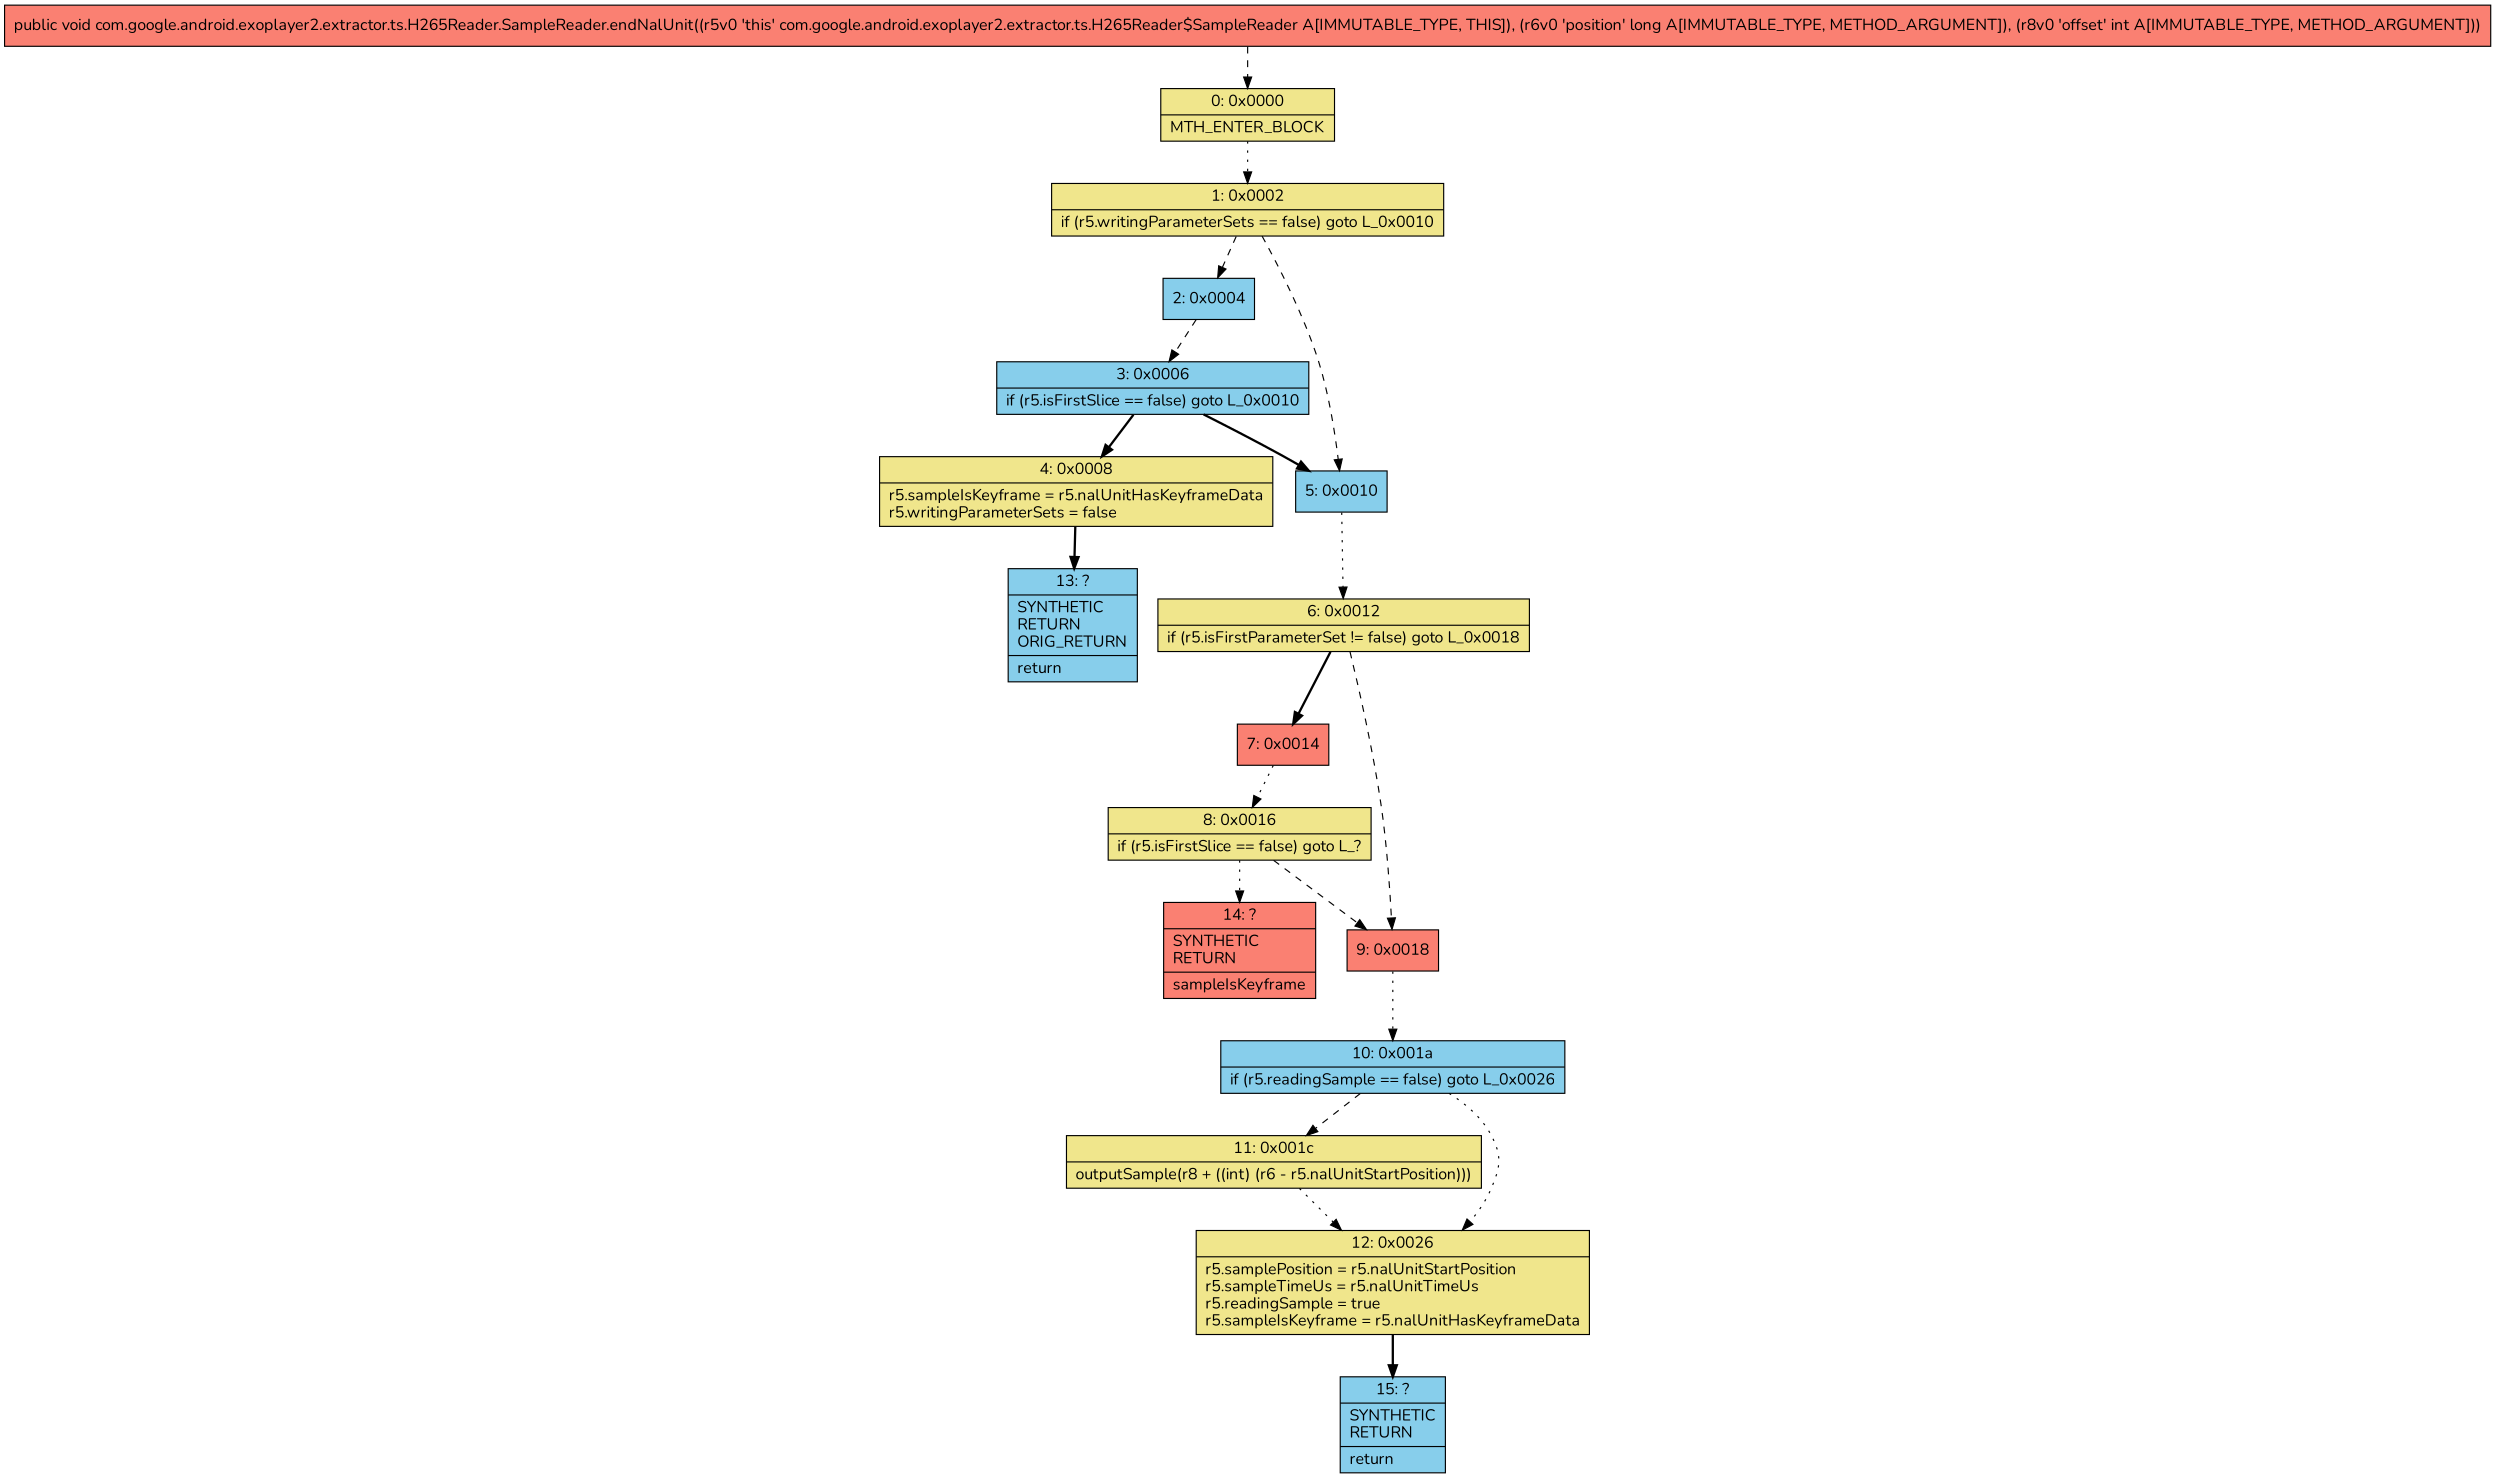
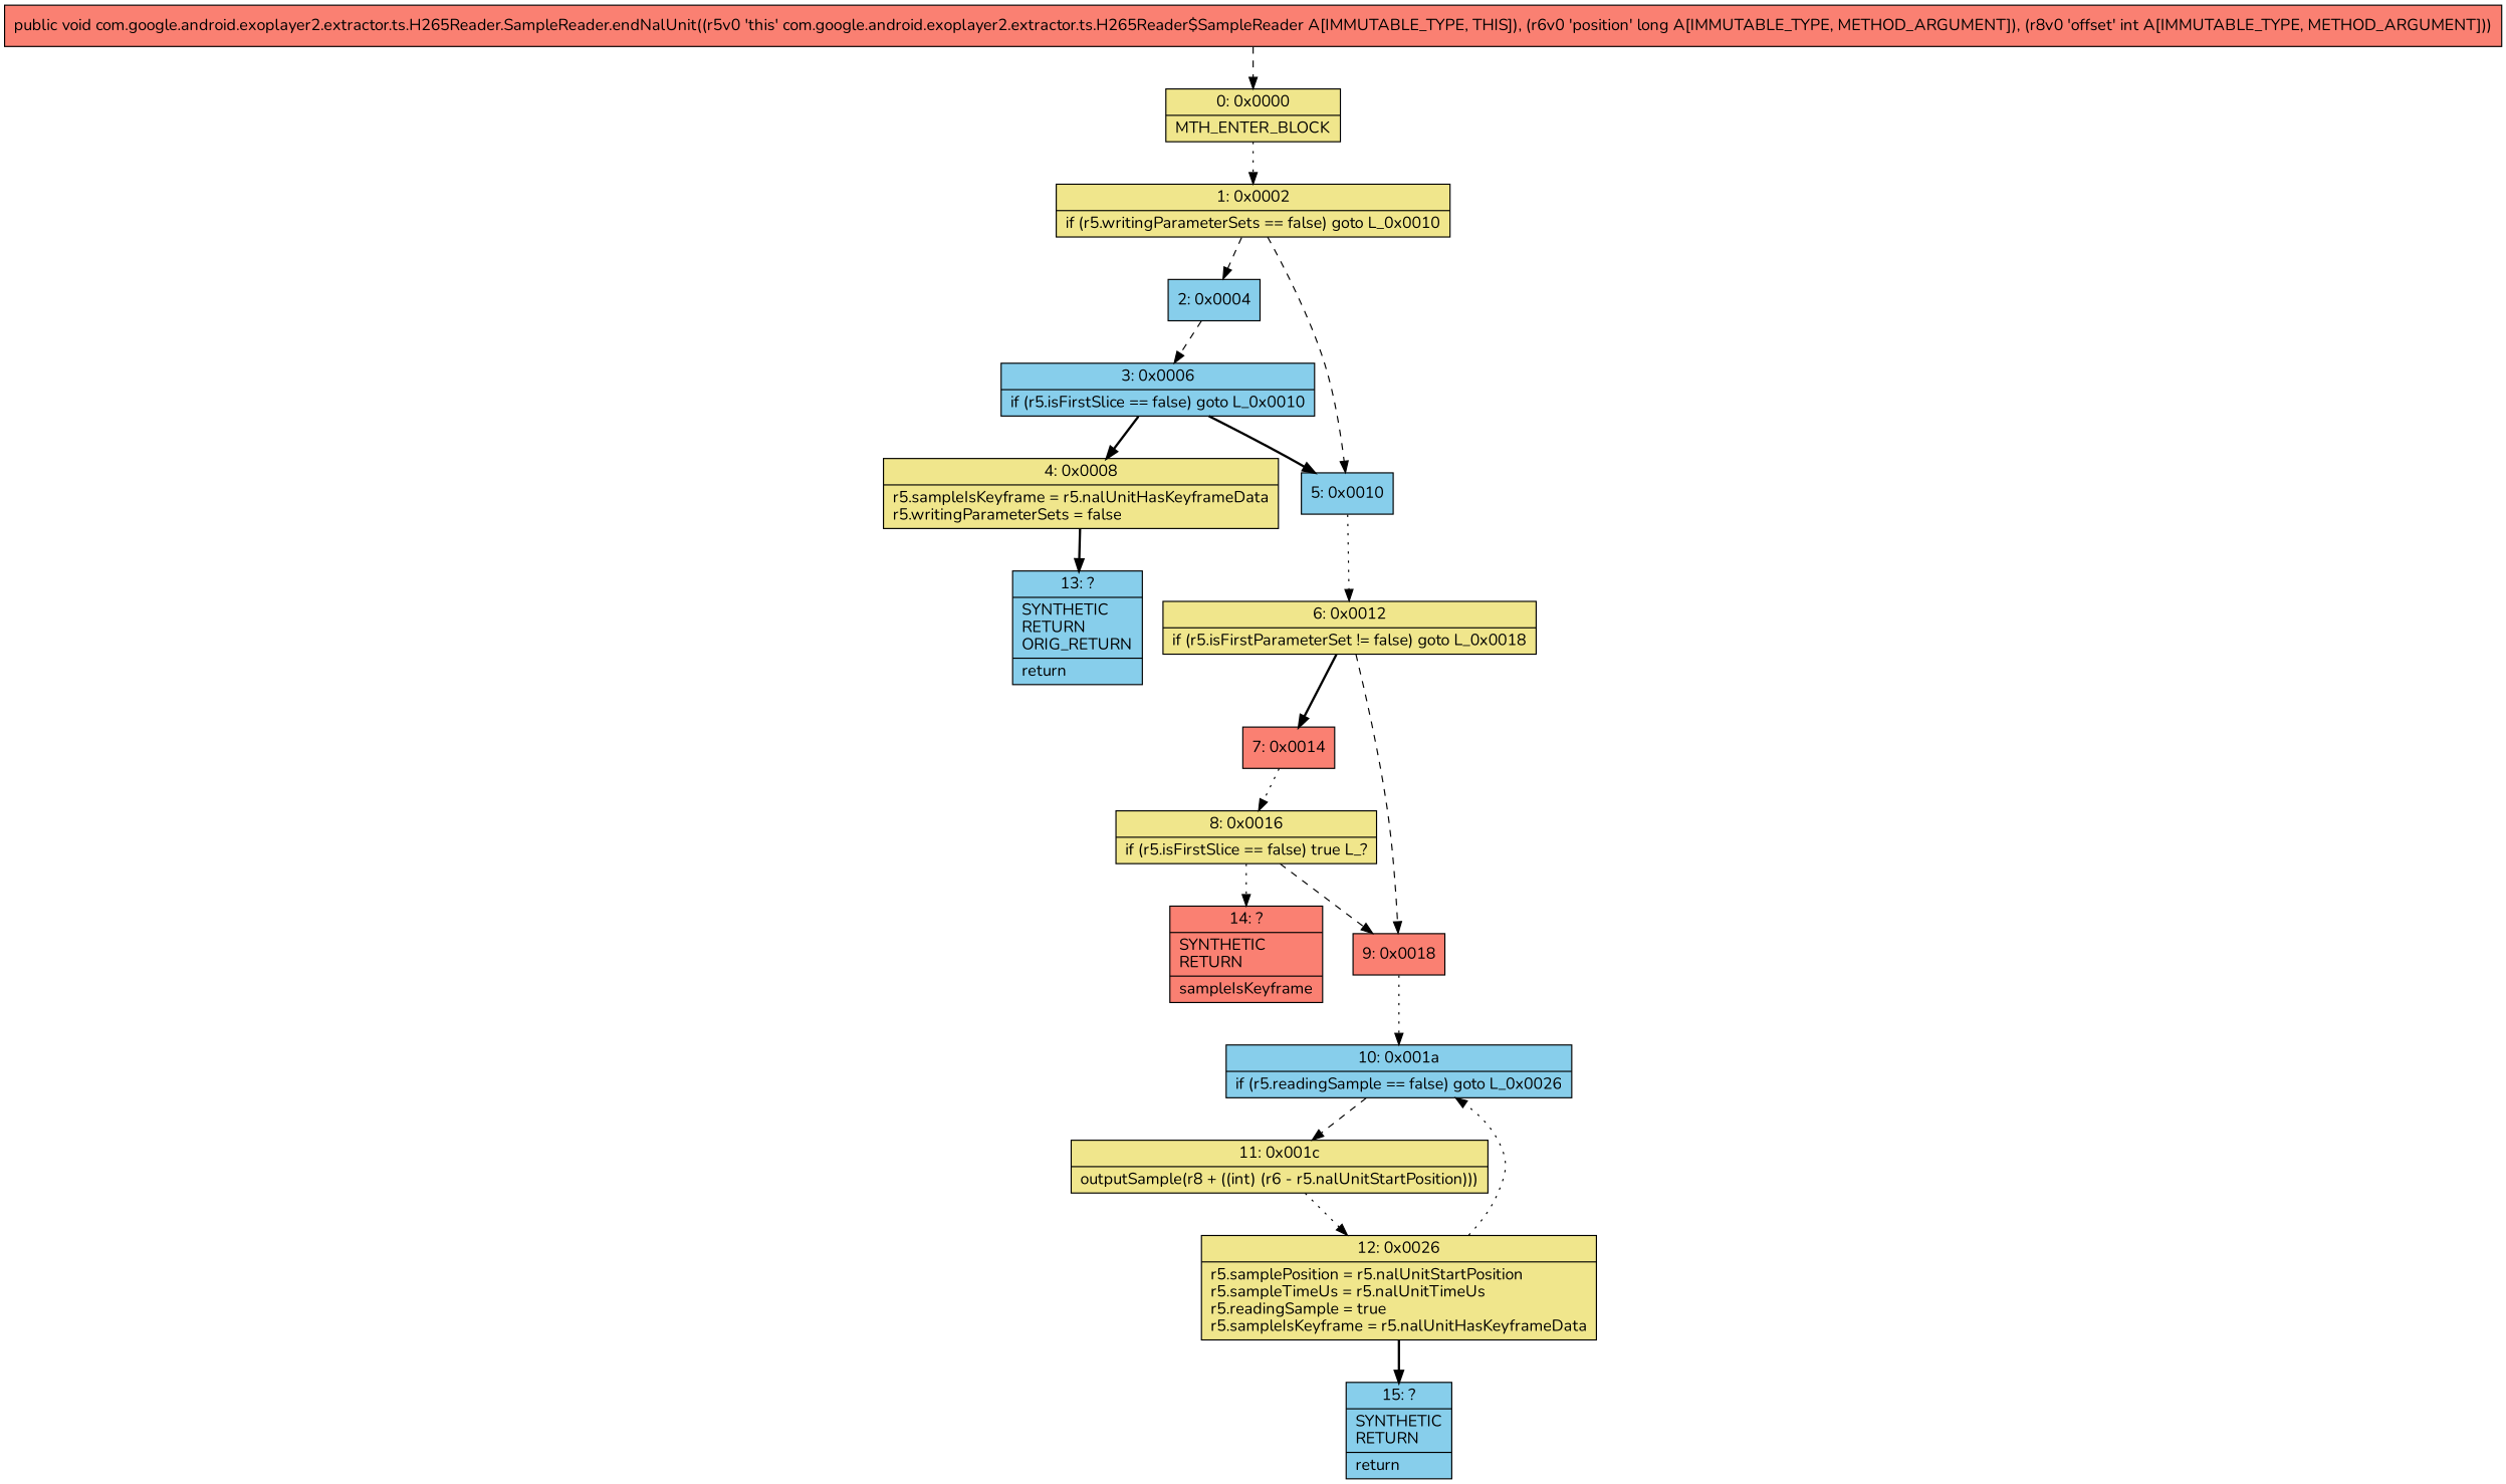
  digraph {
    fontname=Nunito
    node [fillcolor=khaki fontname=Nunito shape=record style=filled]
    edge [fontname=Nunito style=dotted]
    n1 [label="{0\:\ 0x0000|MTH_ENTER_BLOCK\l}"]
    n2 [label="{1\:\ 0x0002|if (r5.writingParameterSets == false) goto L_0x0010\l}"]
    n3 [fillcolor=skyblue label="{2\:\ 0x0004}"]
    n4 [fillcolor=skyblue label="{5\:\ 0x0010}"]
    n5 [fillcolor=skyblue label="{3\:\ 0x0006|if (r5.isFirstSlice == false) goto L_0x0010\l}"]
    n6 [label="{6\:\ 0x0012|if (r5.isFirstParameterSet != false) goto L_0x0018\l}"]
    n7 [label="{4\:\ 0x0008|r5.sampleIsKeyframe = r5.nalUnitHasKeyframeData\lr5.writingParameterSets = false\l}"]
    n8 [fillcolor=skyblue label="{13\:\ ?|SYNTHETIC\lRETURN\lORIG_RETURN\l|return\l}"]
    n9 [fillcolor=salmon label="{7\:\ 0x0014}"]
    n10 [fillcolor=salmon label="{9\:\ 0x0018}"]
-   n11 [label="{8\:\ 0x0016|if (r5.isFirstSlice == false) goto L_?\l}"]
+   n11 [label="{8\:\ 0x0016|if (r5.isFirstSlice == false) true L_?\l}"]
    n12 [fillcolor=skyblue label="{10\:\ 0x001a|if (r5.readingSample == false) goto L_0x0026\l}"]
    n13 [fillcolor=salmon label="{14\:\ ?|SYNTHETIC\lRETURN\l|sampleIsKeyframe\l}"]
    n14 [label="{11\:\ 0x001c|outputSample(r8 + ((int) (r6 \- r5.nalUnitStartPosition)))\l}"]
    n15 [label="{12\:\ 0x0026|r5.samplePosition = r5.nalUnitStartPosition\lr5.sampleTimeUs = r5.nalUnitTimeUs\lr5.readingSample = true\lr5.sampleIsKeyframe = r5.nalUnitHasKeyframeData\l}"]
    n16 [fillcolor=skyblue label="{15\:\ ?|SYNTHETIC\lRETURN\l|return\l}"]
    n17 [fillcolor=salmon label="{public void com.google.android.exoplayer2.extractor.ts.H265Reader.SampleReader.endNalUnit((r5v0 'this' com.google.android.exoplayer2.extractor.ts.H265Reader$SampleReader A[IMMUTABLE_TYPE, THIS]), (r6v0 'position' long A[IMMUTABLE_TYPE, METHOD_ARGUMENT]), (r8v0 'offset' int A[IMMUTABLE_TYPE, METHOD_ARGUMENT])) }"]
    n1 -> n2
    n2 -> n3 [style=dashed]
    n2 -> n4 [style=dashed]
    n3 -> n5 [style=dashed]
    n4 -> n6
    n5 -> n4 [style=bold]
    n5 -> n7 [style=bold]
    n6 -> n9 [style=bold]
    n6 -> n10 [style=dashed]
    n7 -> n8 [style=bold]
    n9 -> n11
    n10 -> n12
    n11 -> n10 [style=dashed]
    n11 -> n13
    n12 -> n14 [style=dashed]
-   n12 -> n15
+   n15 -> n12
    n14 -> n15
    n15 -> n16 [style=bold]
    n17 -> n1 [style=dashed]
  }
